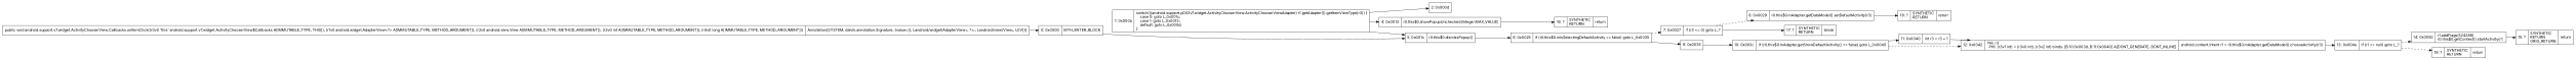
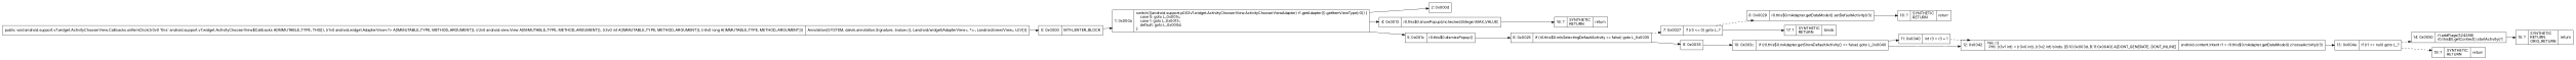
  digraph {
    fontname=Inter
    rankdir=LR
    node [fontname=Inter shape=record]
    edge [fontname=Inter]
    n1 [label="{0\:\ 0x0000|MTH_ENTER_BLOCK\l}"]
    n2 [label="{1\:\ 0x000a|switch(((android.support.p003v7.widget.ActivityChooserView.ActivityChooserViewAdapter) r1.getAdapter()).getItemViewType(r3)) \{\l    case 0: goto L_0x001c;\l    case 1: goto L_0x0013;\l    default: goto L_0x000d;\l\}\l}"]
    n3 [label="{2\:\ 0x000d}"]
    n4 [label="{4\:\ 0x0013|r0.this$0.showPopupUnchecked(Integer.MAX_VALUE)\l}"]
    n5 [label="{5\:\ 0x001c|r0.this$0.dismissPopup()\l}"]
    n6 [label="{16\:\ ?|SYNTHETIC\lRETURN\l|return\l}"]
    n7 [label="{6\:\ 0x0025|if (r0.this$0.mIsSelectingDefaultActivity == false) goto L_0x0035\l}"]
    n8 [label="{7\:\ 0x0027|if (r3 \<= 0) goto L_?\l}"]
    n9 [label="{9\:\ 0x0035}"]
    n10 [label="{8\:\ 0x0029|r0.this$0.mAdapter.getDataModel().setDefaultActivity(r3)\l}"]
    n11 [label="{17\:\ ?|SYNTHETIC\lRETURN\l|binds\l}"]
    n12 [label="{10\:\ 0x003d|if (r0.this$0.mAdapter.getShowDefaultActivity() == false) goto L_0x0040\l}"]
    n13 [label="{18\:\ ?|SYNTHETIC\lRETURN\l|return\l}"]
    n14 [label="{11\:\ 0x0040|int r3 = r3 + 1\l}"]
    n15 [label="{12\:\ 0x0042|PHI: r3 \l  PHI: (r3v1 int) = (r3v0 int), (r3v2 int) binds: [B:10:0x003d, B:11:0x0040] A[DONT_GENERATE, DONT_INLINE]\l|android.content.Intent r1 = r0.this$0.mAdapter.getDataModel().chooseActivity(r3)\l}"]
    n16 [label="{13\:\ 0x004e|if (r1 == null) goto L_?\l}"]
    n17 [label="{14\:\ 0x0050|r1.addFlags(524288)\lr0.this$0.getContext().startActivity(r1)\l}"]
    n18 [label="{19\:\ ?|SYNTHETIC\lRETURN\l|return\l}"]
    n19 [label="{15\:\ ?|SYNTHETIC\lRETURN\lORIG_RETURN\l|return\l}"]
    n20 [label="{public void android.support.v7.widget.ActivityChooserView.Callbacks.onItemClick((r0v0 'this' android.support.v7.widget.ActivityChooserView$Callbacks A[IMMUTABLE_TYPE, THIS]), (r1v0 android.widget.AdapterView\<?\> A[IMMUTABLE_TYPE, METHOD_ARGUMENT]), (r2v0 android.view.View A[IMMUTABLE_TYPE, METHOD_ARGUMENT]), (r3v0 int A[IMMUTABLE_TYPE, METHOD_ARGUMENT]), (r4v0 long A[IMMUTABLE_TYPE, METHOD_ARGUMENT]))  | Annotation[SYSTEM, dalvik.annotation.Signature, \{value=[(, Landroid\/widget\/AdapterView\<, *\>;, Landroid\/view\/View;, IJ)V]\}]\l}"]
-   n1 -> n5
+   n1 -> n2
    n2 -> n3
    n2 -> n4
    n2 -> n5
    n4 -> n6
    n5 -> n7
    n7 -> n8 [style=dashed]
    n7 -> n9
    n8 -> n10 [style=dashed]
    n8 -> n11
    n9 -> n12
    n10 -> n13
    n12 -> n14
-   n12 -> n15 [style=dashed]
-   n14 -> n15
+   n12 -> n15 [style=solid]
+   n14 -> n15 [style=dashed]
    n15 -> n16
    n16 -> n17 [style=dashed]
    n16 -> n18 [style=dashed]
    n17 -> n19
    n20 -> n1
  }
